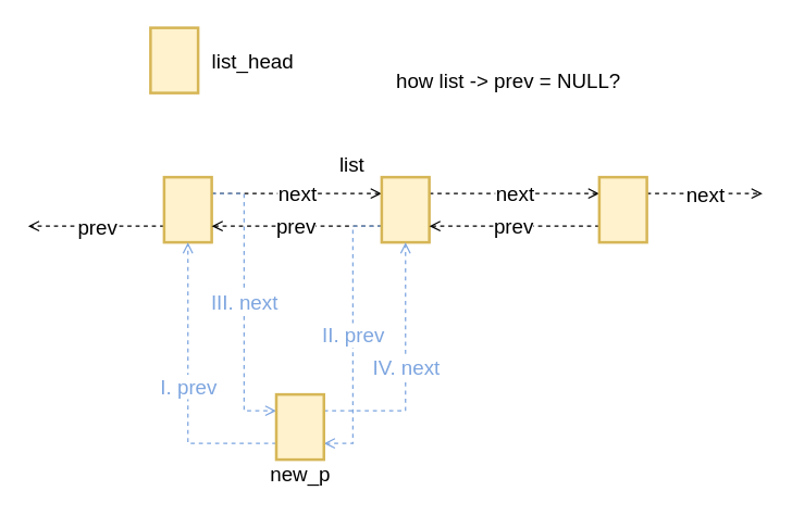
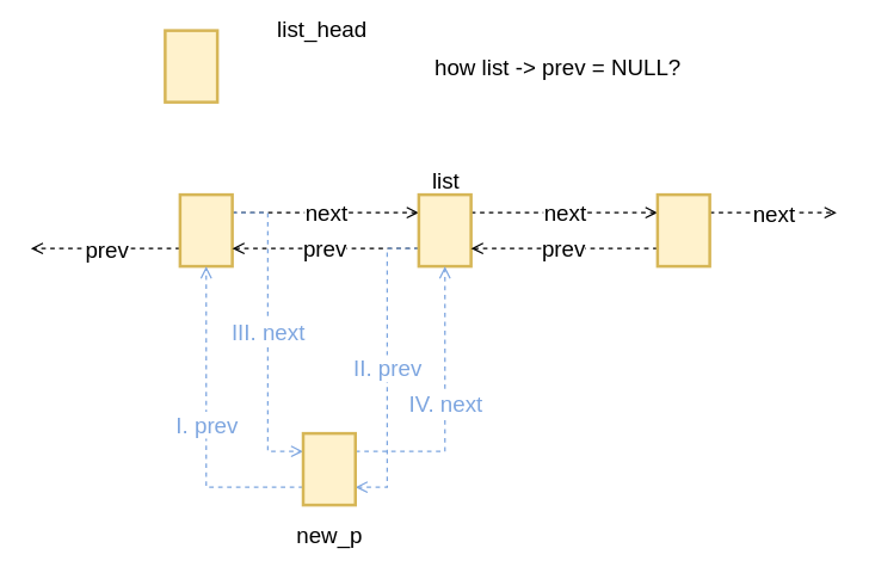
  <mxCell id="0" />
  <mxCell id="1" parent="0" />
  <mxCell id="2" value="next" style="edgeStyle=orthogonalEdgeStyle;rounded=0;orthogonalLoop=1;jettySize=auto;html=1;exitX=1;exitY=0.25;exitDx=0;exitDy=0;entryX=0;entryY=0.25;entryDx=0;entryDy=0;endArrow=open;endFill=0;dashed=1;fontSize=15;" parent="1" source="5" target="9" edge="1"><mxGeometry relative="1" as="geometry" /></mxCell>
  <mxCell id="3" value="prev" style="edgeStyle=orthogonalEdgeStyle;rounded=0;orthogonalLoop=1;jettySize=auto;html=1;exitX=0;exitY=0.75;exitDx=0;exitDy=0;dashed=1;endArrow=open;endFill=0;fontSize=15;" parent="1" source="5" edge="1"><mxGeometry relative="1" as="geometry"><mxPoint x="20" y="166" as="targetPoint" /></mxGeometry></mxCell>
  <mxCell id="4" value="III. next" style="edgeStyle=orthogonalEdgeStyle;rounded=0;orthogonalLoop=1;jettySize=auto;html=1;exitX=1;exitY=0.25;exitDx=0;exitDy=0;entryX=0;entryY=0.25;entryDx=0;entryDy=0;dashed=1;fontSize=15;endArrow=open;endFill=0;strokeColor=#7EA6E0;fontColor=#7EA6E0;" parent="1" source="5" target="15" edge="1"><mxGeometry relative="1" as="geometry" /></mxCell>
  <mxCell id="5" value="" style="rounded=0;whiteSpace=wrap;html=1;strokeWidth=2;fontSize=15;fillColor=#fff2cc;strokeColor=#d6b656;" parent="1" vertex="1"><mxGeometry x="120" y="130" width="35" height="48" as="geometry" /></mxCell>
  <mxCell id="6" value="next" style="edgeStyle=orthogonalEdgeStyle;rounded=0;orthogonalLoop=1;jettySize=auto;html=1;exitX=1;exitY=0.25;exitDx=0;exitDy=0;entryX=0;entryY=0.25;entryDx=0;entryDy=0;endArrow=open;endFill=0;dashed=1;fontSize=15;" parent="1" source="9" target="12" edge="1"><mxGeometry relative="1" as="geometry" /></mxCell>
  <mxCell id="7" value="prev" style="edgeStyle=orthogonalEdgeStyle;rounded=0;orthogonalLoop=1;jettySize=auto;html=1;exitX=0;exitY=0.75;exitDx=0;exitDy=0;entryX=1;entryY=0.75;entryDx=0;entryDy=0;endArrow=open;endFill=0;dashed=1;fontSize=15;" parent="1" source="9" target="5" edge="1"><mxGeometry relative="1" as="geometry" /></mxCell>
  <mxCell id="8" value="II. prev" style="edgeStyle=orthogonalEdgeStyle;rounded=0;orthogonalLoop=1;jettySize=auto;html=1;exitX=0;exitY=0.75;exitDx=0;exitDy=0;entryX=1;entryY=0.75;entryDx=0;entryDy=0;dashed=1;fontSize=15;endArrow=open;endFill=0;strokeColor=#7EA6E0;fontColor=#7EA6E0;" parent="1" source="9" target="15" edge="1"><mxGeometry relative="1" as="geometry" /></mxCell>
  <mxCell id="9" value="" style="rounded=0;whiteSpace=wrap;html=1;strokeWidth=2;fontSize=15;fillColor=#fff2cc;strokeColor=#d6b656;" parent="1" vertex="1"><mxGeometry x="280" y="130" width="35" height="48" as="geometry" /></mxCell>
  <mxCell id="10" value="prev" style="edgeStyle=orthogonalEdgeStyle;rounded=0;orthogonalLoop=1;jettySize=auto;html=1;exitX=0;exitY=0.75;exitDx=0;exitDy=0;entryX=1;entryY=0.75;entryDx=0;entryDy=0;endArrow=open;endFill=0;dashed=1;fontSize=15;" parent="1" source="12" target="9" edge="1"><mxGeometry relative="1" as="geometry" /></mxCell>
  <mxCell id="11" value="next" style="edgeStyle=orthogonalEdgeStyle;rounded=0;orthogonalLoop=1;jettySize=auto;html=1;exitX=1;exitY=0.25;exitDx=0;exitDy=0;dashed=1;endArrow=open;endFill=0;fontSize=15;" parent="1" source="12" edge="1"><mxGeometry relative="1" as="geometry"><mxPoint x="560" y="142" as="targetPoint" /></mxGeometry></mxCell>
  <mxCell id="12" value="" style="rounded=0;whiteSpace=wrap;html=1;strokeWidth=2;fontSize=15;fillColor=#fff2cc;strokeColor=#d6b656;" parent="1" vertex="1"><mxGeometry x="440" y="130" width="35" height="48" as="geometry" /></mxCell>
  <mxCell id="13" value="I. prev" style="edgeStyle=orthogonalEdgeStyle;rounded=0;orthogonalLoop=1;jettySize=auto;html=1;exitX=0;exitY=0.75;exitDx=0;exitDy=0;entryX=0.5;entryY=1;entryDx=0;entryDy=0;dashed=1;fontSize=15;endArrow=open;endFill=0;strokeColor=#7EA6E0;fontColor=#7EA6E0;" parent="1" source="15" target="5" edge="1"><mxGeometry relative="1" as="geometry" /></mxCell>
  <mxCell id="14" value="IV. next" style="edgeStyle=orthogonalEdgeStyle;rounded=0;orthogonalLoop=1;jettySize=auto;html=1;exitX=1;exitY=0.25;exitDx=0;exitDy=0;entryX=0.5;entryY=1;entryDx=0;entryDy=0;dashed=1;fontSize=15;endArrow=open;endFill=0;strokeColor=#7EA6E0;fontColor=#7EA6E0;" parent="1" source="15" target="9" edge="1"><mxGeometry relative="1" as="geometry" /></mxCell>
  <mxCell id="15" value="" style="rounded=0;whiteSpace=wrap;html=1;strokeWidth=2;fontSize=15;fillColor=#fff2cc;strokeColor=#d6b656;" parent="1" vertex="1"><mxGeometry x="202.5" y="290" width="35" height="48" as="geometry" /></mxCell>
- <mxCell id="16" value="new_p" style="text;html=1;align=center;verticalAlign=middle;resizable=0;points=[];autosize=1;strokeColor=none;fillColor=none;fontSize=15;" parent="1" vertex="1"><mxGeometry x="190" y="338" width="60" height="20" as="geometry" /></mxCell>
- <mxCell id="17" value="list" style="text;html=1;align=center;verticalAlign=middle;resizable=0;points=[];autosize=1;strokeColor=none;fillColor=none;fontSize=15;" parent="1" vertex="1"><mxGeometry x="242.5" y="110" width="30" height="20" as="geometry" /></mxCell>
+ <mxCell id="16" value="new_p" style="text;html=1;align=center;verticalAlign=middle;resizable=0;points=[];autosize=1;strokeColor=none;fillColor=none;fontSize=15;" parent="1" vertex="1"><mxGeometry x="190" y="348" width="60" height="20" as="geometry" /></mxCell>
+ <mxCell id="17" value="list" style="text;html=1;align=center;verticalAlign=middle;resizable=0;points=[];autosize=1;strokeColor=none;fillColor=none;fontSize=15;" parent="1" vertex="1"><mxGeometry x="282.5" y="110" width="30" height="20" as="geometry" /></mxCell>
  <mxCell id="18" value="" style="rounded=0;whiteSpace=wrap;html=1;strokeWidth=2;fontSize=15;fillColor=#fff2cc;strokeColor=#d6b656;" parent="1" vertex="1"><mxGeometry x="110" y="20" width="35" height="48" as="geometry" /></mxCell>
- <mxCell id="19" value="list_head" style="text;html=1;align=center;verticalAlign=middle;resizable=0;points=[];autosize=1;fontSize=15;" parent="1" vertex="1"><mxGeometry x="145" y="34" width="80" height="20" as="geometry" /></mxCell>
- <mxCell id="20" value="how list -&amp;gt; prev = NULL?" style="text;html=1;align=center;verticalAlign=middle;resizable=0;points=[];autosize=1;fontSize=15;" parent="1" vertex="1"><mxGeometry x="282.5" y="49" width="180" height="20" as="geometry" /></mxCell>
+ <mxCell id="19" value="list_head" style="text;html=1;align=center;verticalAlign=middle;resizable=0;points=[];autosize=1;fontSize=15;" parent="1" vertex="1"><mxGeometry x="175" y="9" width="80" height="20" as="geometry" /></mxCell>
+ <mxCell id="20" value="how list -&amp;gt; prev = NULL?" style="text;html=1;align=center;verticalAlign=middle;resizable=0;points=[];autosize=1;fontSize=15;" parent="1" vertex="1"><mxGeometry x="282.5" y="34" width="180" height="20" as="geometry" /></mxCell>
